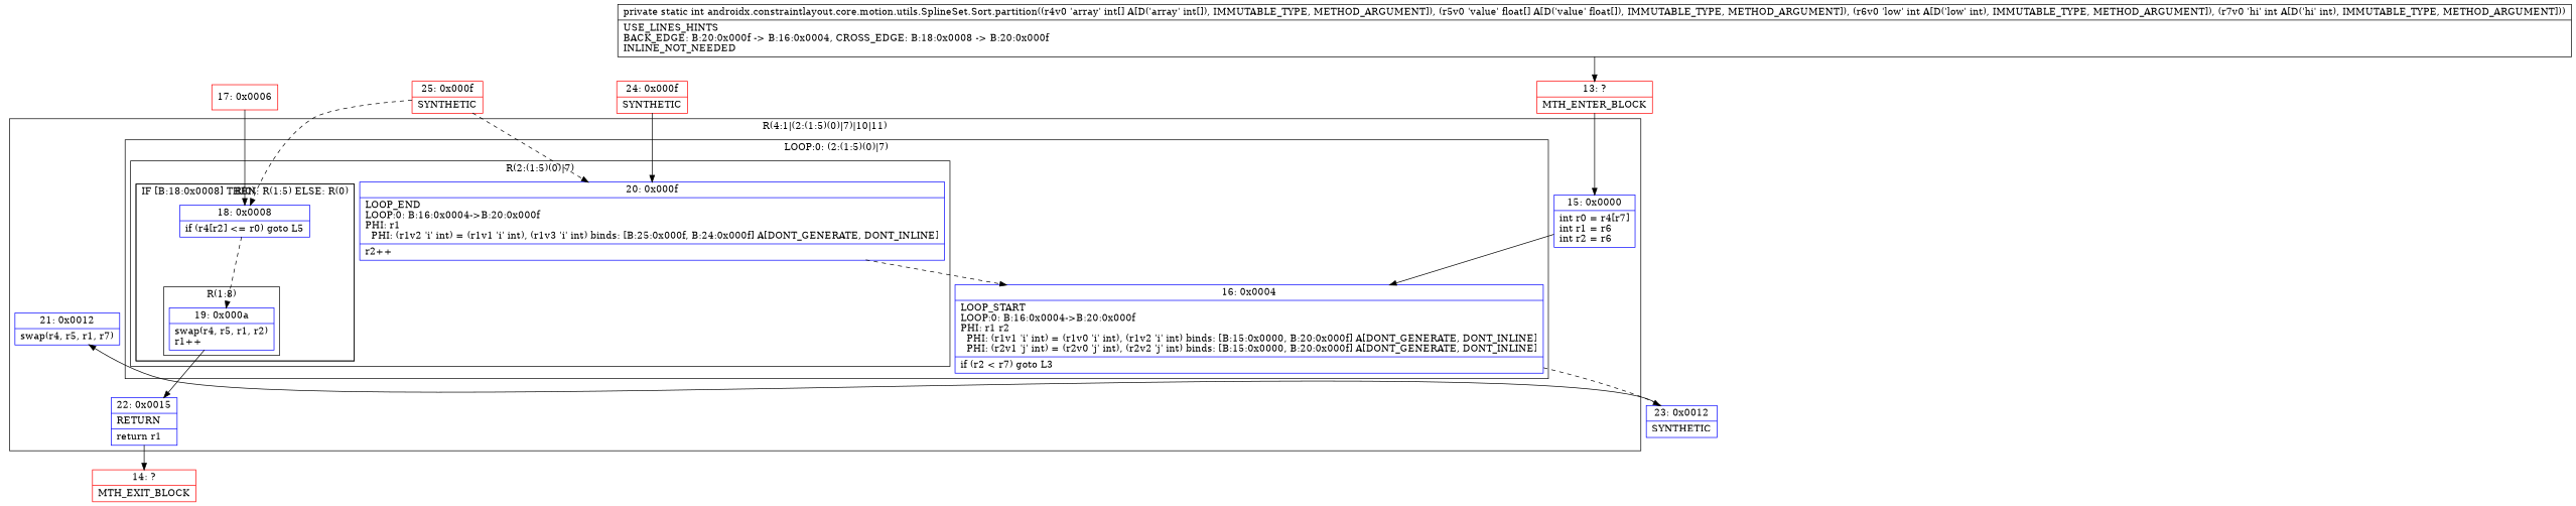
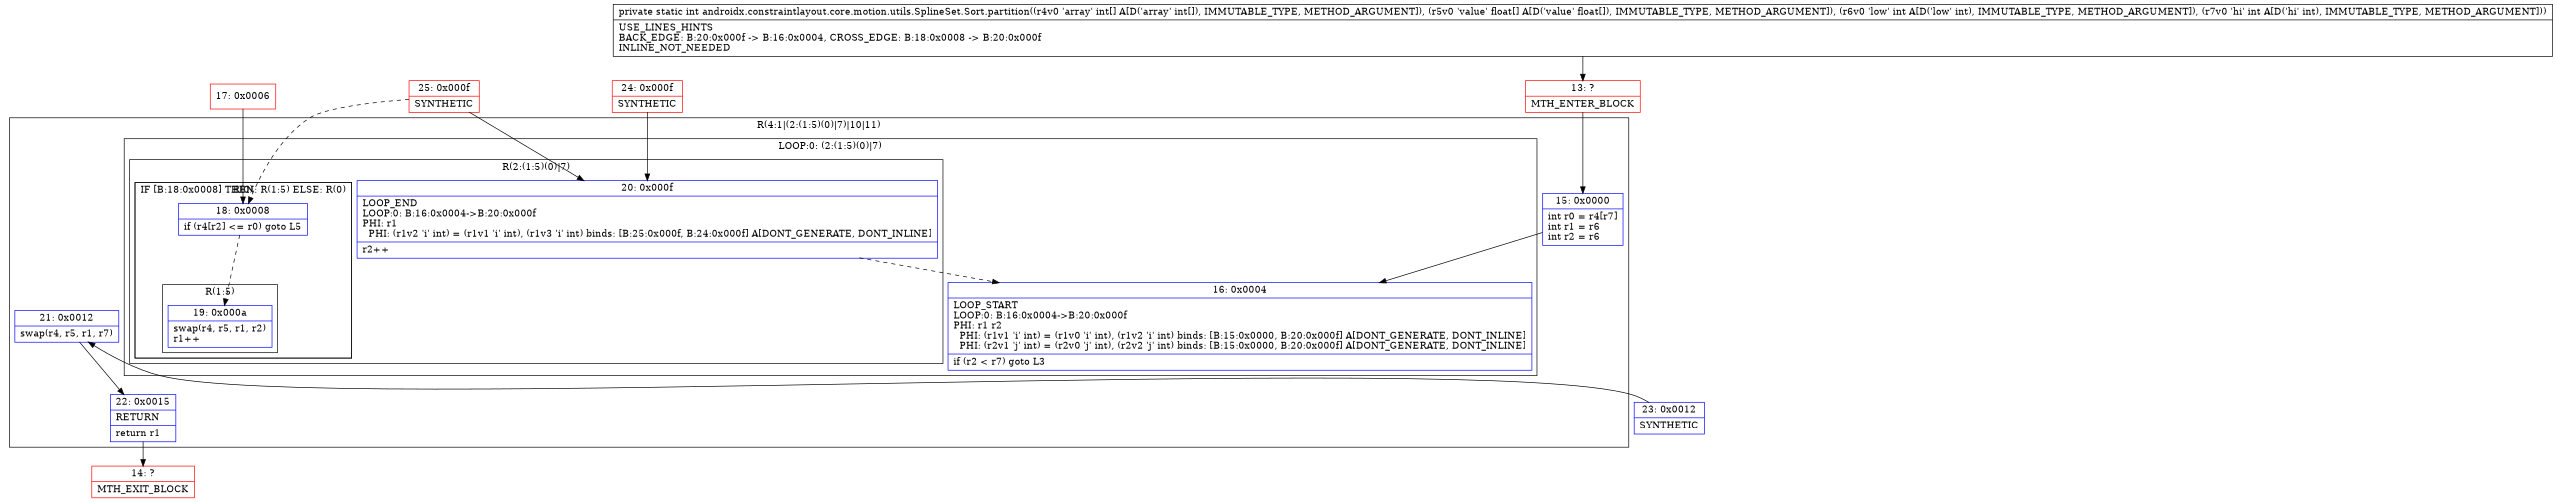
  digraph {
    fontname="DejaVu Serif"
    node [color=blue fontname="DejaVu Serif" shape=record]
    edge [fontname="DejaVu Serif"]
    n1 [label="{19\:\ 0x000a|swap(r4, r5, r1, r2)\lr1++\l}"]
    n2 [label="{18\:\ 0x0008|if (r4[r2] \<= r0) goto L5\l}"]
    n3 [label="{20\:\ 0x000f|LOOP_END\lLOOP:0: B:16:0x0004\-\>B:20:0x000f\lPHI: r1 \l  PHI: (r1v2 'i' int) = (r1v1 'i' int), (r1v3 'i' int) binds: [B:25:0x000f, B:24:0x000f] A[DONT_GENERATE, DONT_INLINE]\l|r2++\l}"]
    n4 [label="{16\:\ 0x0004|LOOP_START\lLOOP:0: B:16:0x0004\-\>B:20:0x000f\lPHI: r1 r2 \l  PHI: (r1v1 'i' int) = (r1v0 'i' int), (r1v2 'i' int) binds: [B:15:0x0000, B:20:0x000f] A[DONT_GENERATE, DONT_INLINE]\l  PHI: (r2v1 'j' int) = (r2v0 'j' int), (r2v2 'j' int) binds: [B:15:0x0000, B:20:0x000f] A[DONT_GENERATE, DONT_INLINE]\l|if (r2 \< r7) goto L3\l}"]
    n5 [label="{15\:\ 0x0000|int r0 = r4[r7]\lint r1 = r6\lint r2 = r6\l}"]
    n6 [label="{21\:\ 0x0012|swap(r4, r5, r1, r7)\l}"]
    n7 [label="{22\:\ 0x0015|RETURN\l|return r1\l}"]
    n8 [label="{23\:\ 0x0012|SYNTHETIC\l}"]
    n9 [color=red label="{14\:\ ?|MTH_EXIT_BLOCK\l}"]
    n10 [color=red label="{17\:\ 0x0006}"]
    n11 [color=red label="{25\:\ 0x000f|SYNTHETIC\l}"]
    n12 [color=red label="{24\:\ 0x000f|SYNTHETIC\l}"]
    n13 [color=red label="{13\:\ ?|MTH_ENTER_BLOCK\l}"]
    n14 [label="{private static int androidx.constraintlayout.core.motion.utils.SplineSet.Sort.partition((r4v0 'array' int[] A[D('array' int[]), IMMUTABLE_TYPE, METHOD_ARGUMENT]), (r5v0 'value' float[] A[D('value' float[]), IMMUTABLE_TYPE, METHOD_ARGUMENT]), (r6v0 'low' int A[D('low' int), IMMUTABLE_TYPE, METHOD_ARGUMENT]), (r7v0 'hi' int A[D('hi' int), IMMUTABLE_TYPE, METHOD_ARGUMENT]))  | USE_LINES_HINTS\lBACK_EDGE: B:20:0x000f \-\> B:16:0x0004, CROSS_EDGE: B:18:0x0008 \-\> B:20:0x000f\lINLINE_NOT_NEEDED\l}" color=""]
    subgraph cluster_1 {
      label="R(4:1|(2:(1:5)(0)|7)|10|11)"
      n5
      n6
      n7
      subgraph cluster_2 {
        label="LOOP:0: (2:(1:5)(0)|7)"
        n4
        subgraph cluster_3 {
          label="R(2:(1:5)(0)|7)"
          n3
          subgraph cluster_4 {
            label="IF [B:18:0x0008] THEN: R(1:5) ELSE: R(0)"
            n2
            subgraph cluster_5 {
-             label="R(1:8)"
+             label="R(1:5)"
              n1
            }
            subgraph cluster_6 {
              label="R(0)"
            }
          }
        }
      }
    }
    n2 -> n1 [style=dashed]
    n3 -> n4 [style=dashed]
-   n4 -> n8 [style=dashed]
    n5 -> n4
-   n1 -> n7
+   n6 -> n7
    n7 -> n9
    n8 -> n6
    n10 -> n2
    n11 -> n2 [style=dashed]
-   n11 -> n3 [style=dashed]
+   n11 -> n3
    n12 -> n3
    n13 -> n5
    n14 -> n13
  }
